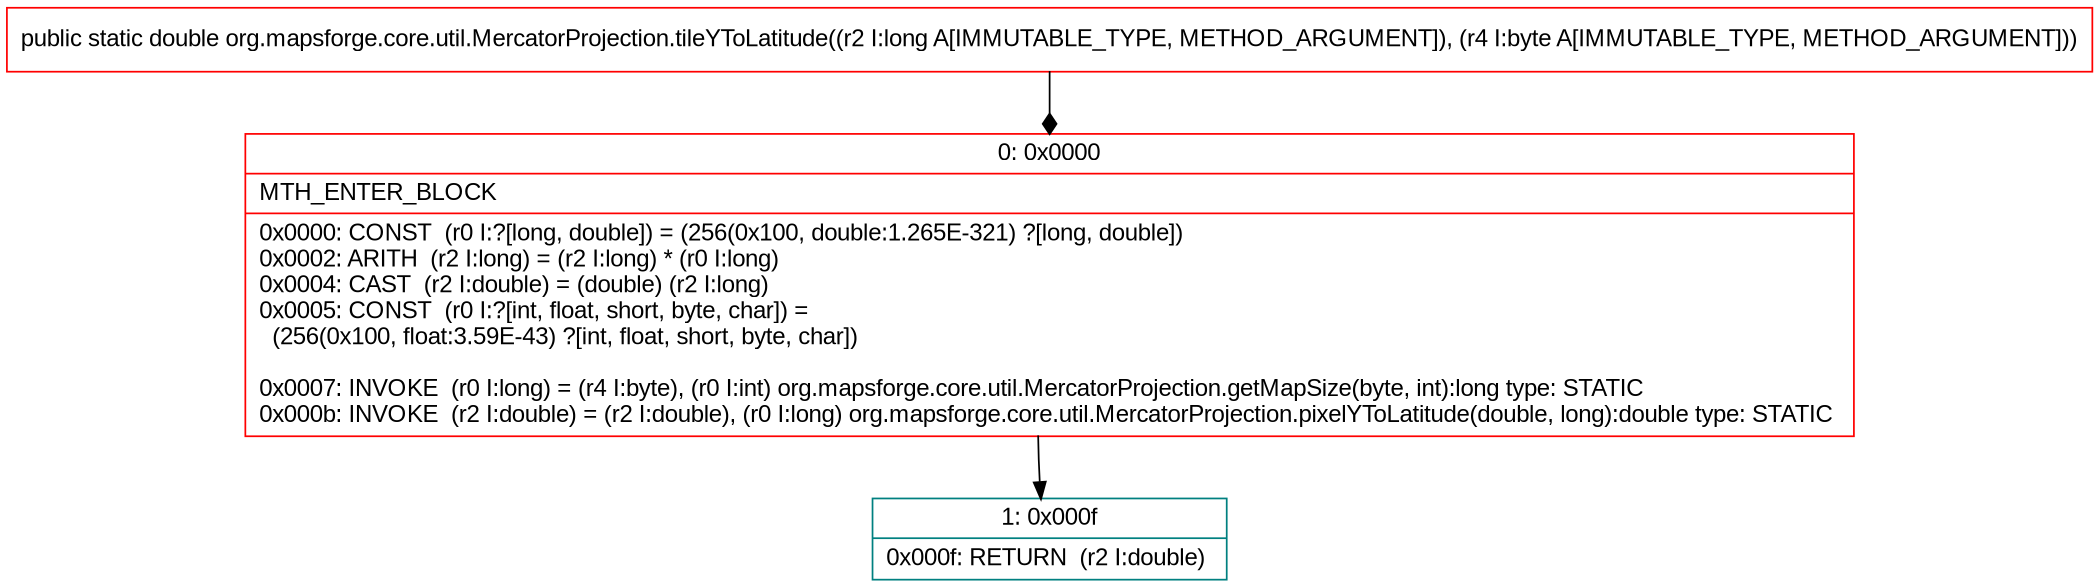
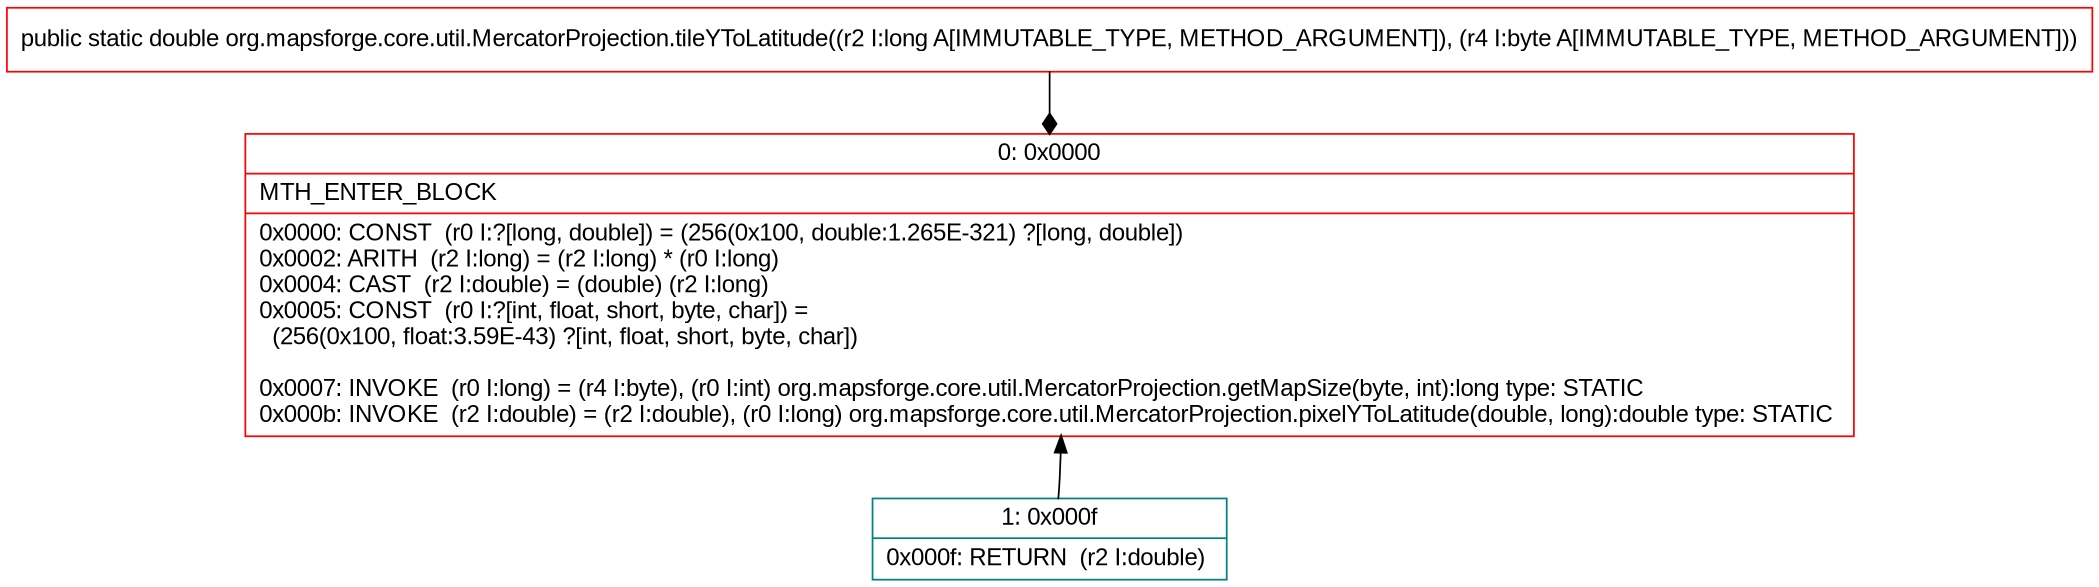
  digraph {
    fontname="Liberation Sans"
    node [shape=record color=red fontname="Liberation Sans"]
    edge [fontname="Liberation Sans"]
    n1 [label="{0\:\ 0x0000|MTH_ENTER_BLOCK\l|0x0000: CONST  (r0 I:?[long, double]) = (256(0x100, double:1.265E\-321) ?[long, double]) \l0x0002: ARITH  (r2 I:long) = (r2 I:long) * (r0 I:long) \l0x0004: CAST  (r2 I:double) = (double) (r2 I:long) \l0x0005: CONST  (r0 I:?[int, float, short, byte, char]) = \l  (256(0x100, float:3.59E\-43) ?[int, float, short, byte, char])\l \l0x0007: INVOKE  (r0 I:long) = (r4 I:byte), (r0 I:int) org.mapsforge.core.util.MercatorProjection.getMapSize(byte, int):long type: STATIC \l0x000b: INVOKE  (r2 I:double) = (r2 I:double), (r0 I:long) org.mapsforge.core.util.MercatorProjection.pixelYToLatitude(double, long):double type: STATIC \l}"]
    n2 [label="{1\:\ 0x000f|0x000f: RETURN  (r2 I:double) \l}" color=teal]
    n3 [label="{public static double org.mapsforge.core.util.MercatorProjection.tileYToLatitude((r2 I:long A[IMMUTABLE_TYPE, METHOD_ARGUMENT]), (r4 I:byte A[IMMUTABLE_TYPE, METHOD_ARGUMENT])) }"]
-   n1 -> n2 [arrowhead=normal]
+   n2 -> n1 [arrowhead=normal]
    n3 -> n1 [arrowhead=diamond]
  }
